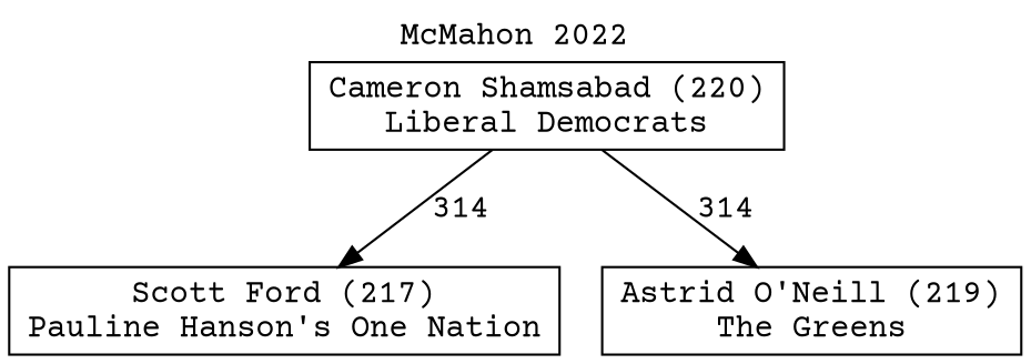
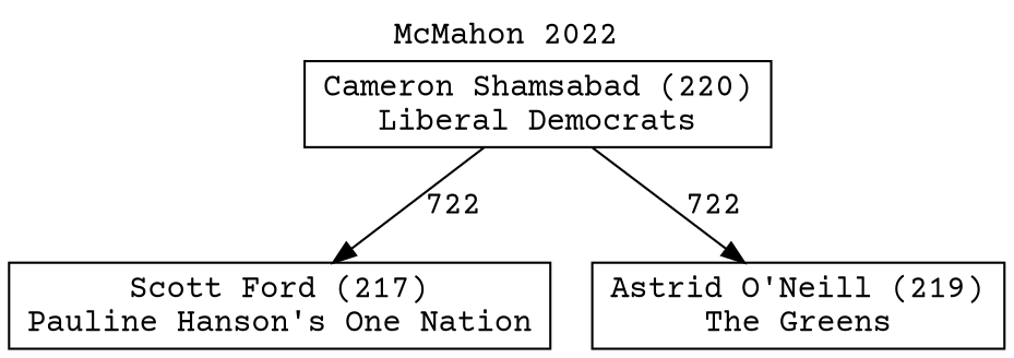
  digraph {
    fontname="Courier Prime"
    label="McMahon 2022"
    labelloc=t
    mclimit=10
    node [fontname="Courier Prime" shape=box]
    edge [fontname="Courier Prime"]
    n1 [label="Scott Ford (217)\nPauline Hanson's One Nation"]
    n2 [label="Astrid O'Neill (219)\nThe Greens"]
    n3 [label="Cameron Shamsabad (220)\nLiberal Democrats"]
-   n3 -> n1 [label=314]
-   n3 -> n2 [label=314]
+   n3 -> n1 [label=722]
+   n3 -> n2 [label=722]
  }
